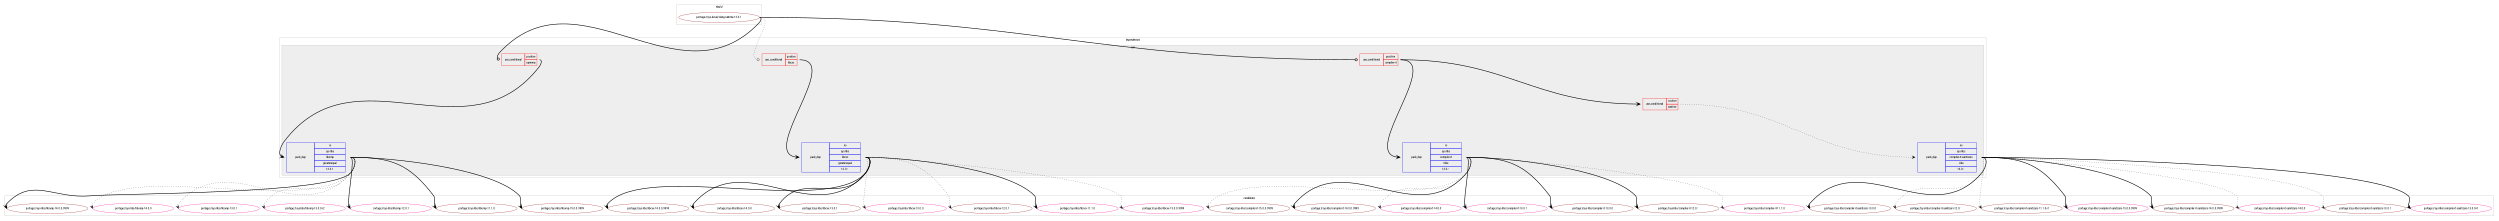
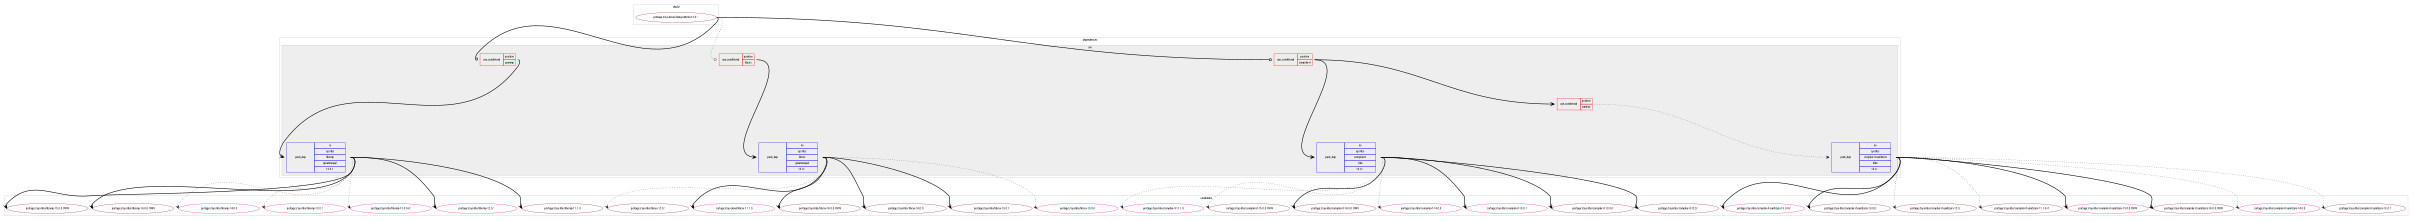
  digraph {
    compound=true
    concentrate=true
    fontname="Roboto Condensed"
    fontsize=10
    newrank=true
    rankdir=TB
    ranksep=1.5
    node [color=brown fontname="Roboto Condensed" fontsize=10]
    edge [arrowhead=vee fontname="Roboto Condensed" headport=w style=bold tailport=e weight=100]
    n1 [label="portage://sys-devel/clang-runtime-13.0.1" width=4]
    n2 [color=blue label=<<TABLE BORDER="0" CELLBORDER="1" CELLSPACING="0" CELLPADDING="4" WIDTH="220"><TR><TD ROWSPAN="6" CELLPADDING="30">pack_dep</TD></TR><TR><TD WIDTH="110">no</TD></TR><TR><TD>sys-libs</TD></TR><TR><TD>compiler-rt</TD></TR><TR><TD>tilde</TD></TR><TR><TD>13.0.1</TD></TR></TABLE>> shape=none]
    n3 [color=blue label=<<TABLE BORDER="0" CELLBORDER="1" CELLSPACING="0" CELLPADDING="4" WIDTH="220"><TR><TD ROWSPAN="6" CELLPADDING="30">pack_dep</TD></TR><TR><TD WIDTH="110">no</TD></TR><TR><TD>sys-libs</TD></TR><TR><TD>compiler-rt-sanitizers</TD></TR><TR><TD>tilde</TD></TR><TR><TD>13.0.1</TD></TR></TABLE>> shape=none]
    n4 [color=red label=<<TABLE BORDER="0" CELLBORDER="1" CELLSPACING="0" CELLPADDING="4"><TR><TD ROWSPAN="3" CELLPADDING="10">use_conditional</TD></TR><TR><TD>positive</TD></TR><TR><TD>sanitize</TD></TR></TABLE>> shape=none]
    n5 [color=red label=<<TABLE BORDER="0" CELLBORDER="1" CELLSPACING="0" CELLPADDING="4"><TR><TD ROWSPAN="3" CELLPADDING="10">use_conditional</TD></TR><TR><TD>positive</TD></TR><TR><TD>compiler-rt</TD></TR></TABLE>> shape=none]
    n6 [color=blue label=<<TABLE BORDER="0" CELLBORDER="1" CELLSPACING="0" CELLPADDING="4" WIDTH="220"><TR><TD ROWSPAN="6" CELLPADDING="30">pack_dep</TD></TR><TR><TD WIDTH="110">no</TD></TR><TR><TD>sys-libs</TD></TR><TR><TD>libcxx</TD></TR><TR><TD>greaterequal</TD></TR><TR><TD>13.0.1</TD></TR></TABLE>> shape=none]
    n7 [color=red label=<<TABLE BORDER="0" CELLBORDER="1" CELLSPACING="0" CELLPADDING="4"><TR><TD ROWSPAN="3" CELLPADDING="10">use_conditional</TD></TR><TR><TD>positive</TD></TR><TR><TD>libcxx</TD></TR></TABLE>> shape=none]
    n8 [color=blue label=<<TABLE BORDER="0" CELLBORDER="1" CELLSPACING="0" CELLPADDING="4" WIDTH="220"><TR><TD ROWSPAN="6" CELLPADDING="30">pack_dep</TD></TR><TR><TD WIDTH="110">no</TD></TR><TR><TD>sys-libs</TD></TR><TR><TD>libomp</TD></TR><TR><TD>greaterequal</TD></TR><TR><TD>13.0.1</TD></TR></TABLE>> shape=none]
    n9 [color=red label=<<TABLE BORDER="0" CELLBORDER="1" CELLSPACING="0" CELLPADDING="4"><TR><TD ROWSPAN="3" CELLPADDING="10">use_conditional</TD></TR><TR><TD>positive</TD></TR><TR><TD>openmp</TD></TR></TABLE>> shape=none]
    n10 [color=deeppink label="portage://sys-libs/compiler-rt-11.1.0" width=4]
    n11 [label="portage://sys-libs/compiler-rt-12.0.1" width=4]
    n12 [label="portage://sys-libs/compiler-rt-13.0.0" width=4]
    n13 [color=deeppink label="portage://sys-libs/compiler-rt-13.0.1" width=4]
    n14 [color=deeppink label="portage://sys-libs/compiler-rt-14.0.0" width=4]
    n15 [label="portage://sys-libs/compiler-rt-14.0.0.9999" width=4]
    n16 [label="portage://sys-libs/compiler-rt-15.0.0.9999" width=4]
    n17 [label="portage://sys-libs/compiler-rt-sanitizers-11.1.0-r1" width=4]
    n18 [label="portage://sys-libs/compiler-rt-sanitizers-12.0.1" width=4]
    n19 [label="portage://sys-libs/compiler-rt-sanitizers-13.0.0" width=4]
    n20 [color=deeppink label="portage://sys-libs/compiler-rt-sanitizers-13.0.0-r1" width=4]
    n21 [label="portage://sys-libs/compiler-rt-sanitizers-13.0.1" width=4]
    n22 [color=deeppink label="portage://sys-libs/compiler-rt-sanitizers-14.0.0" width=4]
    n23 [label="portage://sys-libs/compiler-rt-sanitizers-14.0.0.9999" width=4]
    n24 [color=deeppink label="portage://sys-libs/compiler-rt-sanitizers-15.0.0.9999" width=4]
-   n25 [color=deeppink label="portage://sys-libs/libcxx-11.1.0" width=4]
+   n25 [color=deeppink label="portage://sys-devel/libcxx-11.1.0" width=4]
    n26 [label="portage://sys-libs/libcxx-12.0.1" width=4]
    n27 [color=deeppink label="portage://sys-libs/libcxx-13.0.0" width=4]
    n28 [label="portage://sys-libs/libcxx-13.0.1" width=4]
    n29 [label="portage://sys-libs/libcxx-14.0.0" width=4]
    n30 [label="portage://sys-libs/libcxx-14.0.0.9999" width=4]
-   n31 [color=deeppink label="portage://sys-libs/libcxx-15.0.0.9999" width=4]
    n32 [label="portage://sys-libs/libomp-11.1.0" width=4]
    n33 [color=deeppink label="portage://sys-libs/libomp-12.0.1" width=4]
    n34 [color=deeppink label="portage://sys-libs/libomp-13.0.0-r2" width=4]
    n35 [color=deeppink label="portage://sys-libs/libomp-13.0.1" width=4]
    n36 [color=deeppink label="portage://sys-libs/libomp-14.0.0" width=4]
    n37 [label="portage://sys-libs/libomp-14.0.0.9999" width=4]
    n38 [label="portage://sys-libs/libomp-15.0.0.9999" width=4]
    subgraph cluster_1 {
      color=gray
      label=<<i>ebuild</i>>
      rank=same
      n1
    }
    subgraph cluster_2 {
      color=gray
      label=<<i>dependencies</i>>
      subgraph cluster_3 {
        color=gray
        fillcolor="#eeeeee"
        label=<<i>compile</i>>
        style=filled
      }
      subgraph cluster_4 {
        color=gray
        fillcolor="#eeeeee"
        label=<<i>compile and run</i>>
        style=filled
      }
      subgraph cluster_5 {
        color=gray
        fillcolor="#eeeeee"
        label=<<i>run</i>>
        style=filled
        subgraph sub_6 {
          color=gray
          fillcolor="#eeeeee"
          label=<<i>run</i>>
          style=filled
          n5
          subgraph sub_7 {
            color=gray
            fillcolor="#eeeeee"
            label=<<i>run</i>>
            style=filled
            n2
          }
          subgraph sub_8 {
            color=gray
            fillcolor="#eeeeee"
            label=<<i>run</i>>
            style=filled
            n4
            subgraph sub_9 {
              color=gray
              fillcolor="#eeeeee"
              label=<<i>run</i>>
              style=filled
              n3
            }
          }
        }
        subgraph sub_10 {
          color=gray
          fillcolor="#eeeeee"
          label=<<i>run</i>>
          style=filled
          n7
          subgraph sub_11 {
            color=gray
            fillcolor="#eeeeee"
            label=<<i>run</i>>
            style=filled
            n6
          }
        }
        subgraph sub_12 {
          color=gray
          fillcolor="#eeeeee"
          label=<<i>run</i>>
          style=filled
          n9
          subgraph sub_13 {
            color=gray
            fillcolor="#eeeeee"
            label=<<i>run</i>>
            style=filled
            n8
          }
        }
      }
    }
    subgraph cluster_14 {
      color=gray
      label=<<i>candidates</i>>
      rank=same
      subgraph sub_15 {
        color=black
        label=<<i>candidates</i>>
        nodesep=1
        rank=same
        n10
        n11
        n12
        n13
        n14
        n15
        n16
      }
      subgraph sub_16 {
        color=black
        label=<<i>candidates</i>>
        nodesep=1
        rank=same
        n17
        n18
        n19
        n20
        n21
        n22
        n23
        n24
      }
      subgraph sub_17 {
        color=black
        label=<<i>candidates</i>>
        nodesep=1
        rank=same
        n25
        n26
        n27
        n28
        n29
        n30
-       n31
      }
      subgraph sub_18 {
        color=black
        label=<<i>candidates</i>>
        nodesep=1
        rank=same
        n32
        n33
        n34
        n35
        n36
        n37
        n38
      }
    }
    n1 -> n5 [arrowhead=odot weight=20]
    n1 -> n7 [arrowhead=odot style=dotted weight=20]
    n1 -> n9 [arrowhead=odot weight=20]
    n2 -> n10 [style=dotted]
    n2 -> n11
    n2 -> n12
    n2 -> n13
    n2 -> n14 [style=dotted]
    n2 -> n15
    n2 -> n16 [style=dotted]
    n3 -> n17 [style=dotted]
    n3 -> n18 [style=dotted]
    n3 -> n19
    n3 -> n20
    n3 -> n21 [style=dotted]
    n3 -> n22 [style=dotted]
    n3 -> n23
    n3 -> n24
    n4 -> n3 [style=dotted weight=20]
    n5 -> n2 [weight=20]
    n5 -> n4 [weight=20]
    n6 -> n25
    n6 -> n26 [style=dotted]
    n6 -> n27 [style=dotted]
    n6 -> n28
    n6 -> n29
    n6 -> n30
-   n6 -> n31 [style=dotted]
    n7 -> n6 [weight=20]
    n8 -> n32
    n8 -> n33
    n8 -> n34 [style=dotted]
    n8 -> n35 [style=dotted]
    n8 -> n36 [style=dotted]
    n8 -> n37
    n8 -> n38
    n9 -> n8 [weight=20]
  }
